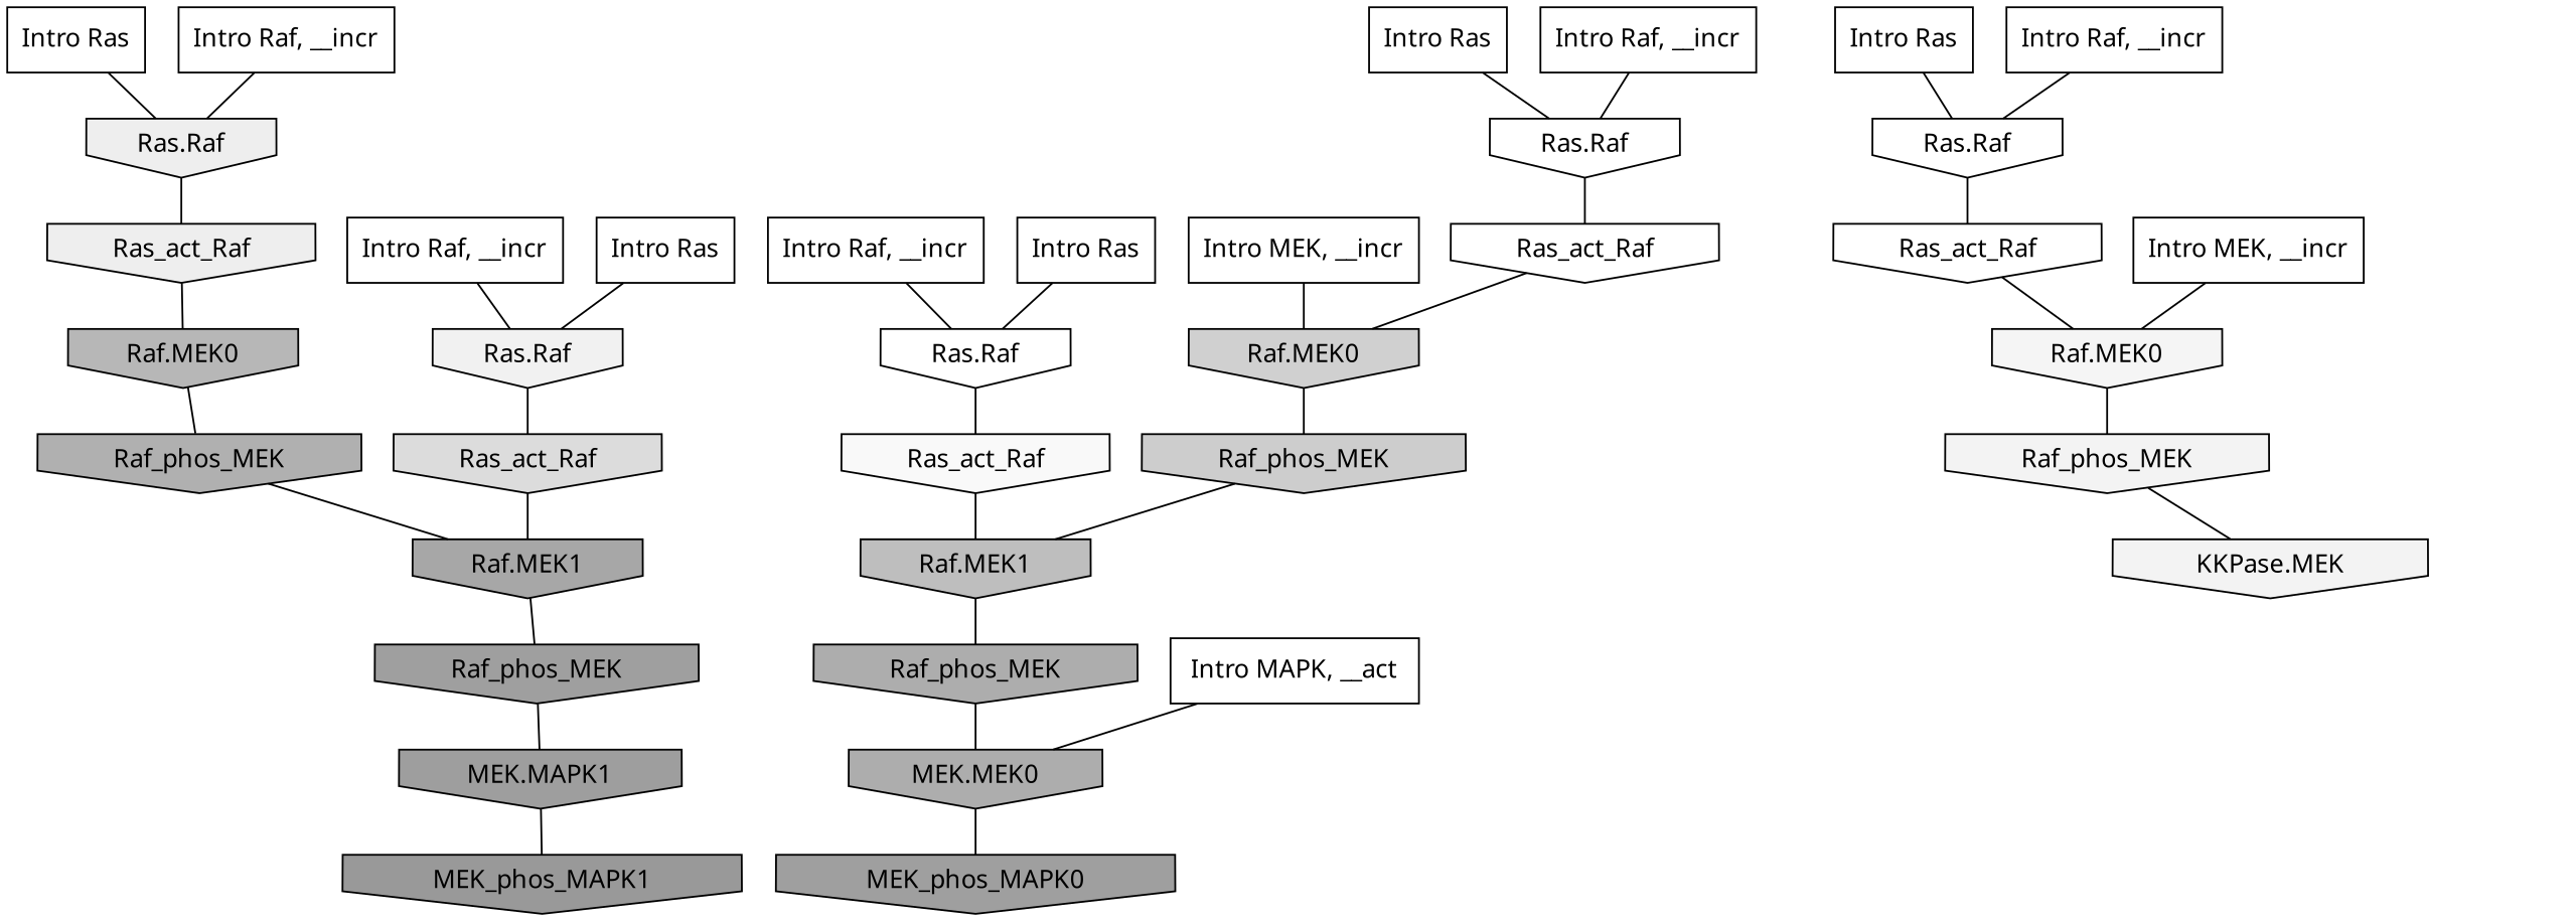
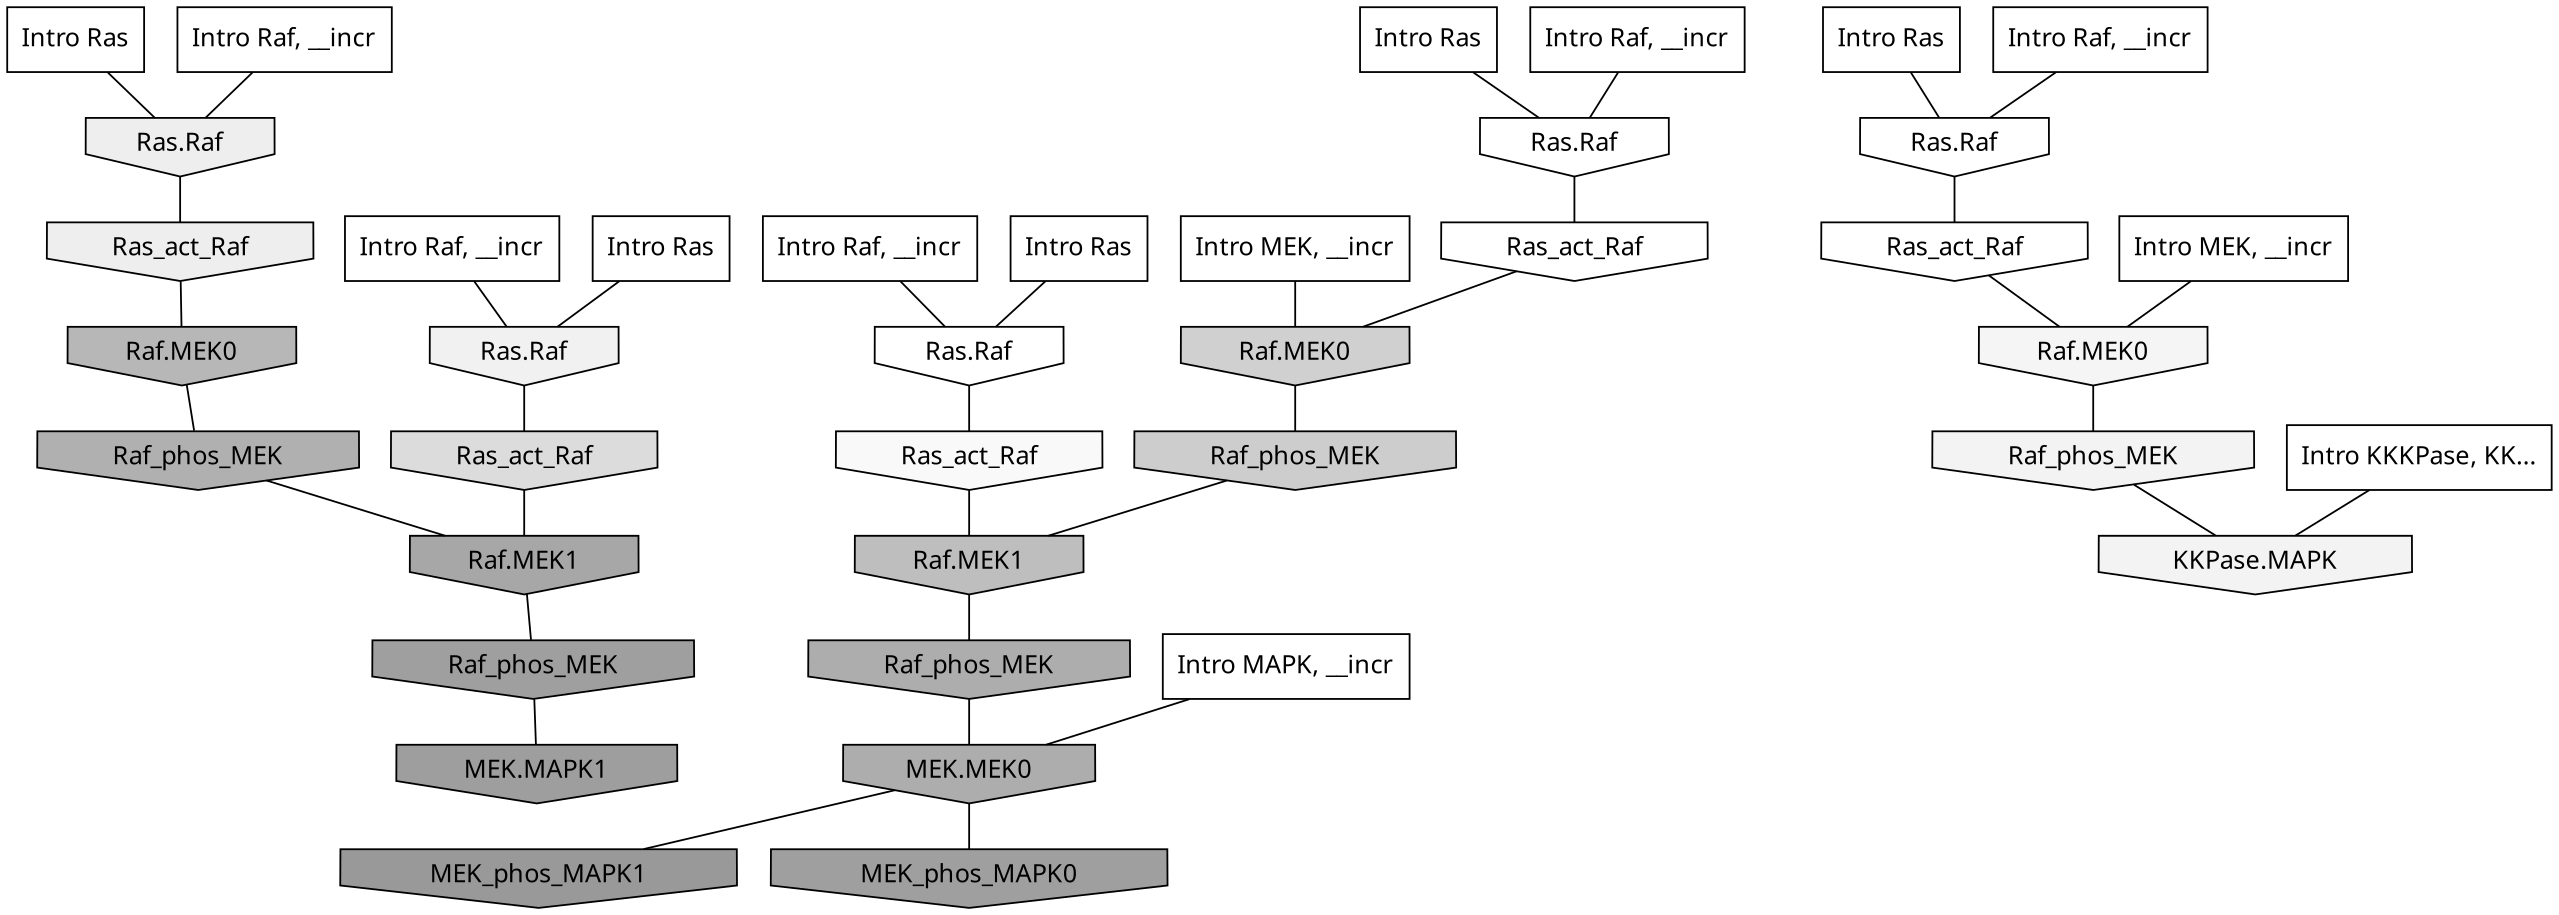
  digraph {
    rankdir=TB
    ranksep=0.30
    node [fillcolor="0.000 0.000 1.000" fontname="CMU Serif" shape=invhouse style=filled]
    edge [color="0.000 0.000 0.000" dir=none fontname="CMU Serif"]
    n1 [label="Intro Ras" shape=rectangle]
    n2 [fillcolor="0.000 0.000 0.932" label="Ras.Raf"]
    n3 [fillcolor="0.000 0.000 0.931" label=Ras_act_Raf]
    n4 [label="Intro Ras" shape=rectangle]
    n5 [label="Ras.Raf"]
    n6 [fillcolor="0.000 0.000 0.998" label=Ras_act_Raf]
    n7 [label="Intro Ras" shape=rectangle]
    n8 [fillcolor="0.000 0.000 0.943" label="Ras.Raf"]
    n9 [fillcolor="0.000 0.000 0.861" label=Ras_act_Raf]
    n10 [label="Intro Ras" shape=rectangle]
    n11 [label="Ras.Raf"]
    n12 [fillcolor="0.000 0.000 0.973" label=Ras_act_Raf]
    n13 [label="Intro Ras" shape=rectangle]
    n14 [fillcolor="0.000 0.000 0.999" label="Ras.Raf"]
    n15 [fillcolor="0.000 0.000 0.999" label=Ras_act_Raf]
    n16 [label="Intro Raf, __incr" shape=rectangle]
    n17 [label="Intro Raf, __incr" shape=rectangle]
    n18 [label="Intro Raf, __incr" shape=rectangle]
    n19 [label="Intro Raf, __incr" shape=rectangle]
    n20 [label="Intro Raf, __incr" shape=rectangle]
    n21 [label="Intro MEK, __incr" shape=rectangle]
    n22 [fillcolor="0.000 0.000 0.960" label="Raf.MEK0"]
    n23 [fillcolor="0.000 0.000 0.951" label=Raf_phos_MEK]
    n24 [label="Intro MEK, __incr" shape=rectangle]
    n25 [fillcolor="0.000 0.000 0.816" label="Raf.MEK0"]
    n26 [fillcolor="0.000 0.000 0.804" label=Raf_phos_MEK]
-   n27 [label="Intro MAPK, __act" shape=rectangle]
+   n27 [label="Intro MAPK, __incr" shape=rectangle]
    n28 [fillcolor="0.000 0.000 0.677" label="MEK.MEK0"]
    n29 [fillcolor="0.000 0.000 0.623" label=MEK_phos_MAPK0]
-   n31 [fillcolor="0.000 0.000 0.950" label="KKPase.MEK"]
+   n30 [label="Intro KKKPase, KK..." shape=rectangle]
+   n31 [fillcolor="0.000 0.000 0.950" label="KKPase.MAPK"]
    n32 [fillcolor="0.000 0.000 0.744" label="Raf.MEK1"]
    n33 [fillcolor="0.000 0.000 0.677" label=Raf_phos_MEK]
    n34 [fillcolor="0.000 0.000 0.653" label="Raf.MEK1"]
    n35 [fillcolor="0.000 0.000 0.715" label="Raf.MEK0"]
    n36 [fillcolor="0.000 0.000 0.689" label=Raf_phos_MEK]
    n37 [fillcolor="0.000 0.000 0.624" label=Raf_phos_MEK]
    n38 [fillcolor="0.000 0.000 0.618" label="MEK.MAPK1"]
    n39 [fillcolor="0.000 0.000 0.600" label=MEK_phos_MAPK1]
    n1 -> n2
    n2 -> n3
    n3 -> n35
    n4 -> n5
    n5 -> n6
    n6 -> n22
    n7 -> n8
    n8 -> n9
    n9 -> n34
    n10 -> n11
    n11 -> n12
    n12 -> n32
    n13 -> n14
    n14 -> n15
    n15 -> n25
    n16 -> n5
    n17 -> n14
    n18 -> n2
    n19 -> n11
    n20 -> n8
    n21 -> n22
    n22 -> n23
    n23 -> n31
    n24 -> n25
    n25 -> n26
    n26 -> n32
    n27 -> n28
    n28 -> n29
+   n30 -> n31
    n32 -> n33
    n33 -> n28
    n34 -> n37
    n35 -> n36
    n36 -> n34
    n37 -> n38
-   n38 -> n39
+   n28 -> n39
  }
